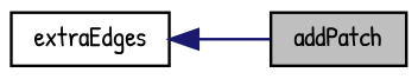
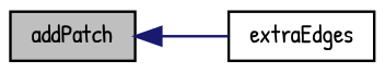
  digraph {
    rankdir=LR
    fontname="Patrick Hand"
    node [color=black fontname="Patrick Hand" fontsize=10 shape=record]
    n1 [fillcolor=grey75 fontcolor=black height=0.2 label=addPatch style=filled width=0.4]
    n2 [height=0.2 label=extraEdges width=0.4]
-   n2 -> n1 [color=midnightblue dir=back fontname="Patrick Hand" fontsize=10 labelfontname=Helvetica labelfontsize=10 style=solid]
+   n1 -> n2 [color=midnightblue dir=back fontname="Patrick Hand" fontsize=10 labelfontname=Helvetica labelfontsize=10 style=solid]
  }
